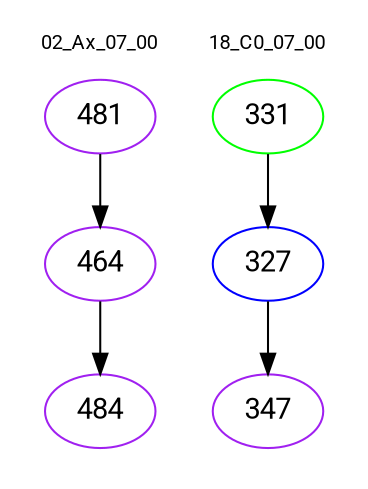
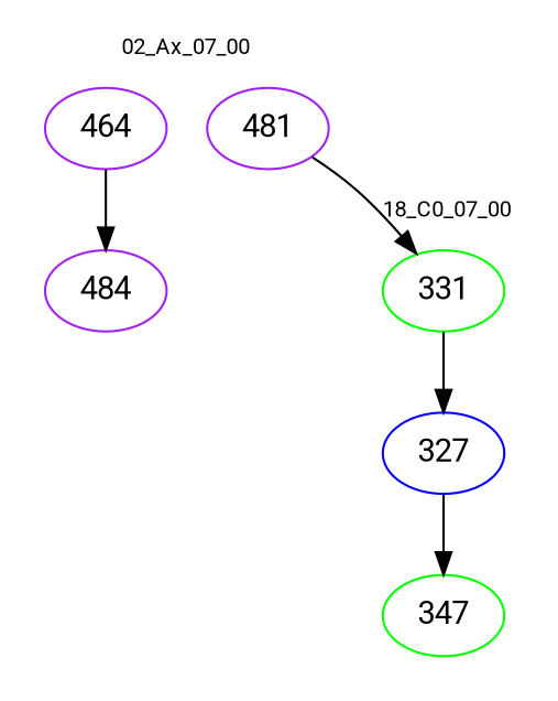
  digraph {
    fontname=Roboto
    node [color=purple fontname=Roboto]
    edge [color=black fontname=Roboto]
    n1 [label=481]
    n2 [label=464]
    n3 [label=484]
    n4 [color=green label=331]
    n5 [color=blue label=327]
-   n6 [label=347]
+   n6 [color=green label=347]
    subgraph cluster_1 {
      color=white
      fontsize=10
      label="02_Ax_07_00"
      n1
      n2
      n3
    }
    subgraph cluster_2 {
      color=white
      fontsize=10
      label="18_C0_07_00"
      n4
      n5
      n6
    }
-   n1 -> n2
+   n1 -> n4
    n2 -> n3
    n4 -> n5
    n5 -> n6
  }
